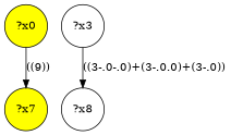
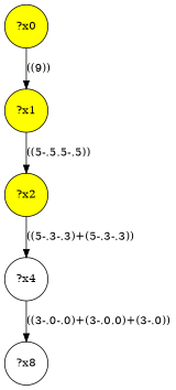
  digraph {
    node [fillcolor=yellow shape=circle style="filled,"]
-   n1 [label="?x7"]
-   n3 [label="?x3" fillcolor="" style=""]
+   n1 [label="?x1"]
+   n2 [label="?x2"]
+   n3 [label="?x4" fillcolor="" style=""]
    n4 [label="?x8" fillcolor="" style=""]
    n5 [label="?x0"]
+   n1 -> n2 [label="((5-.5.5-.5))"]
+   n2 -> n3 [label="((5-.3-.3)+(5-.3-.3))"]
    n3 -> n4 [label="((3-.0-.0)+(3-.0.0)+(3-.0))"]
    n5 -> n1 [label="((9))"]
  }
